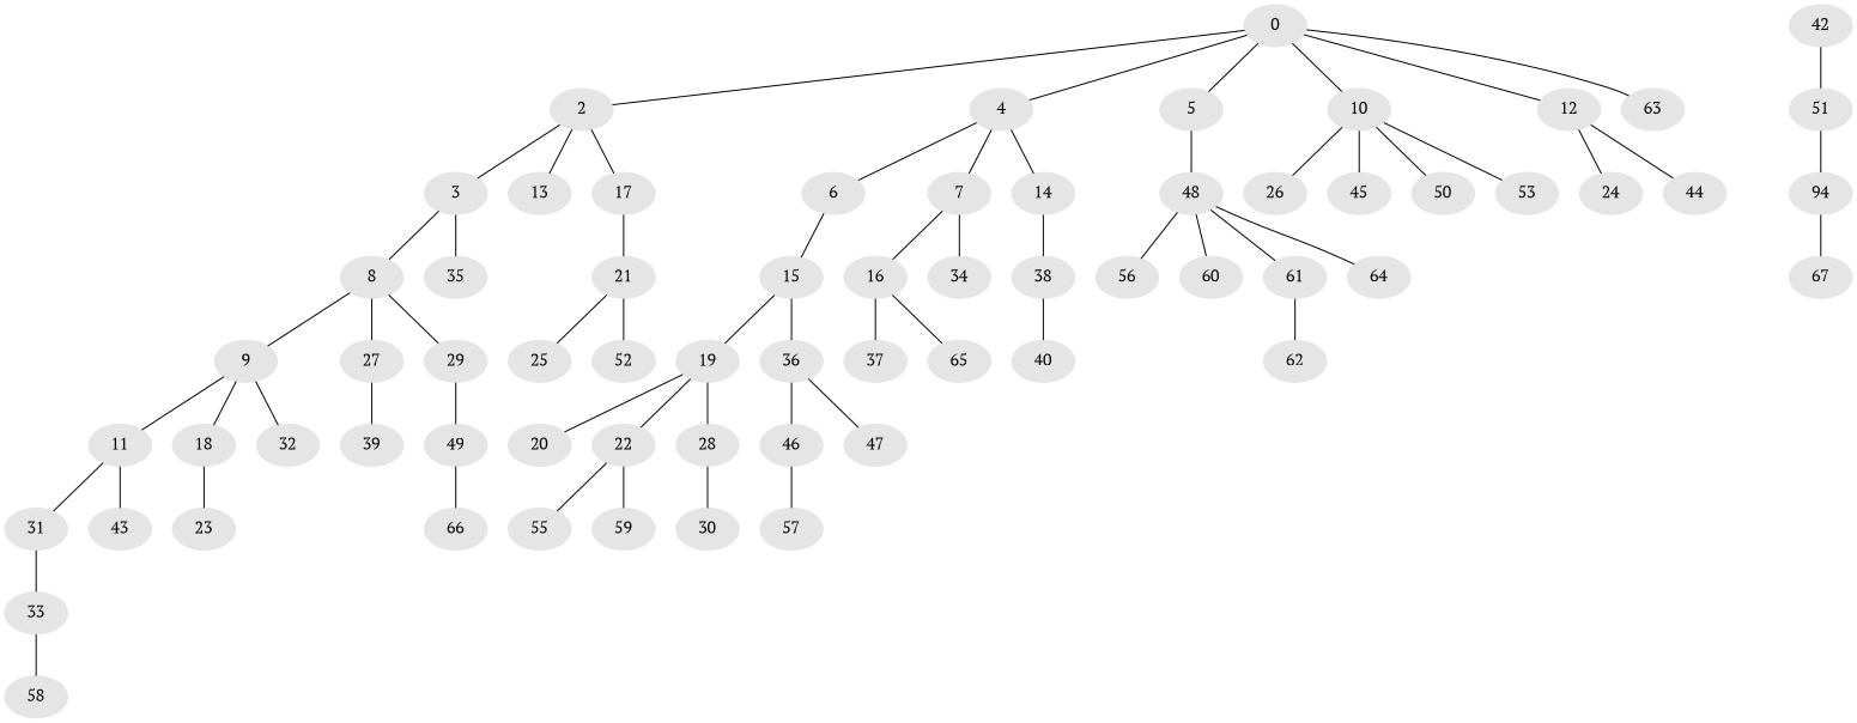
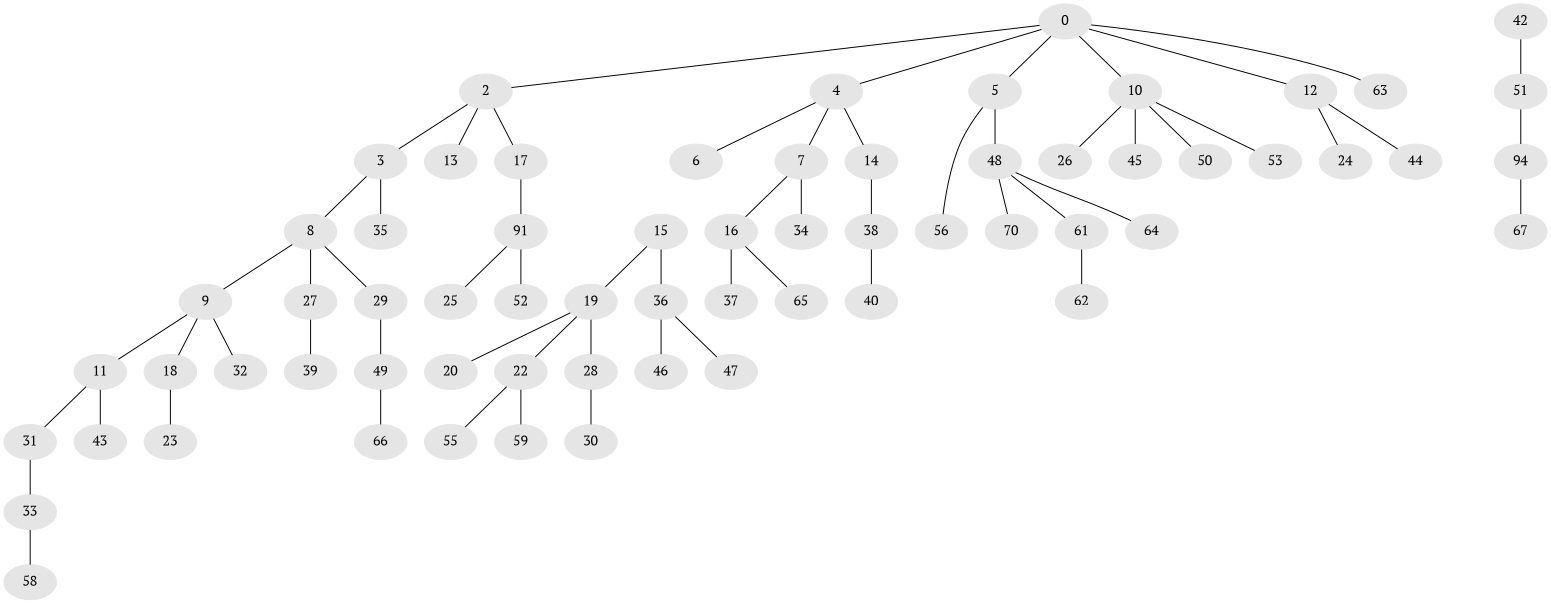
  graph {
    fontname="PT Serif"
    node [color=gray90 fontname="PT Serif" style=filled]
    edge [fontname="PT Serif" weight=1.0]
    n1 [label=0]
    2
    4
    5
    10
    12
    63
    3
    13
    17
    6
    7
    14
    48
    26
    45
    50
    53
    24
    44
    8
    35
-   21
+   21 [label=91]
    9
    27
    29
    15
    16
    34
    38
    56
-   60
+   60 [label=70]
    61
    64
    19
    36
    37
    65
    42
    51
    11
    18
    32
    39
    49
    31
    43
    23
    33
    40
    20
    22
    28
    46
    47
    25
    52
    55
    59
    30
    66
    58
-   57
    n64 [label=94]
    62
    67
    n1 -- 2
    n1 -- 4
    n1 -- 5
    n1 -- 10
    n1 -- 12
    n1 -- 63
    2 -- 3
    2 -- 13
    2 -- 17
    4 -- 6
    4 -- 7
    4 -- 14
    5 -- 48
    10 -- 26
    10 -- 45
    10 -- 50
    10 -- 53
    12 -- 24
    12 -- 44
    3 -- 8
    3 -- 35
    17 -- 21
-   6 -- 15
    7 -- 16
    7 -- 34
    14 -- 38
-   48 -- 56
+   5 -- 56
    48 -- 60
    48 -- 61
    48 -- 64
    8 -- 9
    8 -- 27
    8 -- 29
    21 -- 25
    21 -- 52
    9 -- 11
    9 -- 18
    9 -- 32
    27 -- 39 [weight=2.0]
    29 -- 49
    15 -- 19
    15 -- 36
    16 -- 37
    16 -- 65
    38 -- 40
    61 -- 62
    19 -- 20
    19 -- 22
    19 -- 28 [weight=2.0]
    36 -- 46
    36 -- 47
    42 -- 51
    51 -- n64
    11 -- 31
    11 -- 43
    18 -- 23
    49 -- 66
    31 -- 33
    33 -- 58
    22 -- 55
    22 -- 59
    28 -- 30
-   46 -- 57
    n64 -- 67
  }
